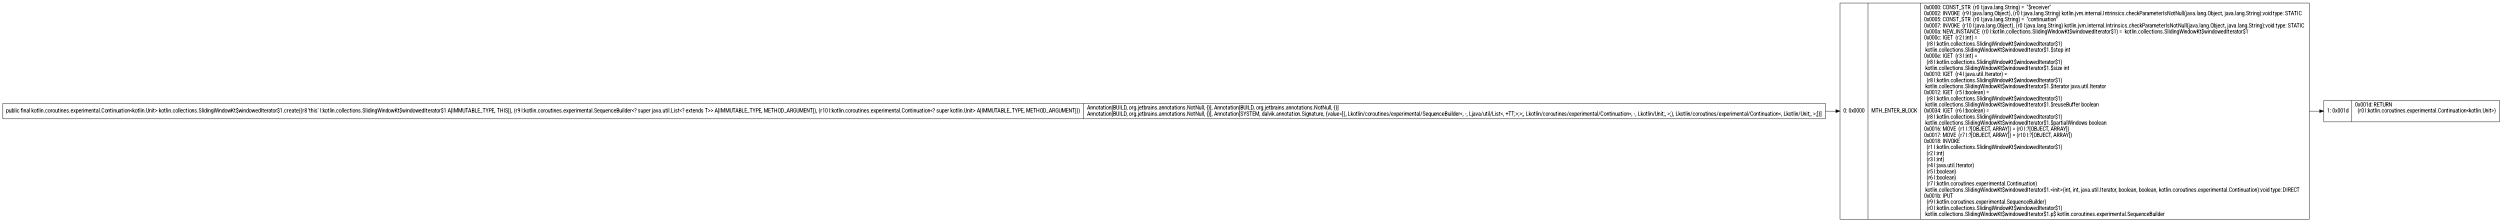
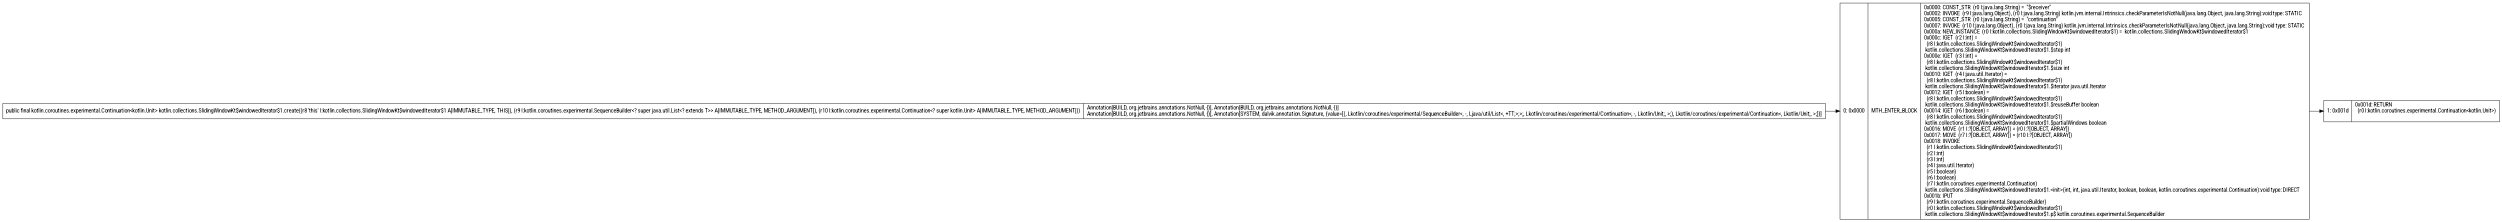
  digraph {
    rankdir=LR
    fontname="Roboto Condensed"
    node [shape=record fontname="Roboto Condensed"]
    edge [fontname="Roboto Condensed"]
-   n1 [label="{0\:\ 0x0000|MTH_ENTER_BLOCK\l|0x0000: CONST_STR  (r0 I:java.lang.String) =  \"$receiver\" \l0x0002: INVOKE  (r9 I:java.lang.Object), (r0 I:java.lang.String) kotlin.jvm.internal.Intrinsics.checkParameterIsNotNull(java.lang.Object, java.lang.String):void type: STATIC \l0x0005: CONST_STR  (r0 I:java.lang.String) =  \"continuation\" \l0x0007: INVOKE  (r10 I:java.lang.Object), (r0 I:java.lang.String) kotlin.jvm.internal.Intrinsics.checkParameterIsNotNull(java.lang.Object, java.lang.String):void type: STATIC \l0x000a: NEW_INSTANCE  (r0 I:kotlin.collections.SlidingWindowKt$windowedIterator$1) =  kotlin.collections.SlidingWindowKt$windowedIterator$1 \l0x000c: IGET  (r2 I:int) = \l  (r8 I:kotlin.collections.SlidingWindowKt$windowedIterator$1)\l kotlin.collections.SlidingWindowKt$windowedIterator$1.$step int \l0x000e: IGET  (r3 I:int) = \l  (r8 I:kotlin.collections.SlidingWindowKt$windowedIterator$1)\l kotlin.collections.SlidingWindowKt$windowedIterator$1.$size int \l0x0010: IGET  (r4 I:java.util.Iterator) = \l  (r8 I:kotlin.collections.SlidingWindowKt$windowedIterator$1)\l kotlin.collections.SlidingWindowKt$windowedIterator$1.$iterator java.util.Iterator \l0x0012: IGET  (r5 I:boolean) = \l  (r8 I:kotlin.collections.SlidingWindowKt$windowedIterator$1)\l kotlin.collections.SlidingWindowKt$windowedIterator$1.$reuseBuffer boolean \l0x0034: IGET  (r6 I:boolean) = \l  (r8 I:kotlin.collections.SlidingWindowKt$windowedIterator$1)\l kotlin.collections.SlidingWindowKt$windowedIterator$1.$partialWindows boolean \l0x0016: MOVE  (r1 I:?[OBJECT, ARRAY]) = (r0 I:?[OBJECT, ARRAY]) \l0x0017: MOVE  (r7 I:?[OBJECT, ARRAY]) = (r10 I:?[OBJECT, ARRAY]) \l0x0018: INVOKE  \l  (r1 I:kotlin.collections.SlidingWindowKt$windowedIterator$1)\l  (r2 I:int)\l  (r3 I:int)\l  (r4 I:java.util.Iterator)\l  (r5 I:boolean)\l  (r6 I:boolean)\l  (r7 I:kotlin.coroutines.experimental.Continuation)\l kotlin.collections.SlidingWindowKt$windowedIterator$1.\<init\>(int, int, java.util.Iterator, boolean, boolean, kotlin.coroutines.experimental.Continuation):void type: DIRECT \l0x001b: IPUT  \l  (r9 I:kotlin.coroutines.experimental.SequenceBuilder)\l  (r0 I:kotlin.collections.SlidingWindowKt$windowedIterator$1)\l kotlin.collections.SlidingWindowKt$windowedIterator$1.p$ kotlin.coroutines.experimental.SequenceBuilder \l}"]
+   n1 [label="{0\:\ 0x0000|MTH_ENTER_BLOCK\l|0x0000: CONST_STR  (r0 I:java.lang.String) =  \"$receiver\" \l0x0002: INVOKE  (r9 I:java.lang.Object), (r0 I:java.lang.String) kotlin.jvm.internal.Intrinsics.checkParameterIsNotNull(java.lang.Object, java.lang.String):void type: STATIC \l0x0005: CONST_STR  (r0 I:java.lang.String) =  \"continuation\" \l0x0007: INVOKE  (r10 I:java.lang.Object), (r0 I:java.lang.String) kotlin.jvm.internal.Intrinsics.checkParameterIsNotNull(java.lang.Object, java.lang.String):void type: STATIC \l0x000a: NEW_INSTANCE  (r0 I:kotlin.collections.SlidingWindowKt$windowedIterator$1) =  kotlin.collections.SlidingWindowKt$windowedIterator$1 \l0x000c: IGET  (r2 I:int) = \l  (r8 I:kotlin.collections.SlidingWindowKt$windowedIterator$1)\l kotlin.collections.SlidingWindowKt$windowedIterator$1.$step int \l0x000e: IGET  (r3 I:int) = \l  (r8 I:kotlin.collections.SlidingWindowKt$windowedIterator$1)\l kotlin.collections.SlidingWindowKt$windowedIterator$1.$size int \l0x0010: IGET  (r4 I:java.util.Iterator) = \l  (r8 I:kotlin.collections.SlidingWindowKt$windowedIterator$1)\l kotlin.collections.SlidingWindowKt$windowedIterator$1.$iterator java.util.Iterator \l0x0012: IGET  (r5 I:boolean) = \l  (r8 I:kotlin.collections.SlidingWindowKt$windowedIterator$1)\l kotlin.collections.SlidingWindowKt$windowedIterator$1.$reuseBuffer boolean \l0x0014: IGET  (r6 I:boolean) = \l  (r8 I:kotlin.collections.SlidingWindowKt$windowedIterator$1)\l kotlin.collections.SlidingWindowKt$windowedIterator$1.$partialWindows boolean \l0x0016: MOVE  (r1 I:?[OBJECT, ARRAY]) = (r0 I:?[OBJECT, ARRAY]) \l0x0017: MOVE  (r7 I:?[OBJECT, ARRAY]) = (r10 I:?[OBJECT, ARRAY]) \l0x0018: INVOKE  \l  (r1 I:kotlin.collections.SlidingWindowKt$windowedIterator$1)\l  (r2 I:int)\l  (r3 I:int)\l  (r4 I:java.util.Iterator)\l  (r5 I:boolean)\l  (r6 I:boolean)\l  (r7 I:kotlin.coroutines.experimental.Continuation)\l kotlin.collections.SlidingWindowKt$windowedIterator$1.\<init\>(int, int, java.util.Iterator, boolean, boolean, kotlin.coroutines.experimental.Continuation):void type: DIRECT \l0x001b: IPUT  \l  (r9 I:kotlin.coroutines.experimental.SequenceBuilder)\l  (r0 I:kotlin.collections.SlidingWindowKt$windowedIterator$1)\l kotlin.collections.SlidingWindowKt$windowedIterator$1.p$ kotlin.coroutines.experimental.SequenceBuilder \l}"]
    n2 [label="{1\:\ 0x001d|0x001d: RETURN  \l  (r0 I:kotlin.coroutines.experimental.Continuation\<kotlin.Unit\>)\l \l}"]
    n3 [label="{public final kotlin.coroutines.experimental.Continuation\<kotlin.Unit\> kotlin.collections.SlidingWindowKt$windowedIterator$1.create((r8 'this' I:kotlin.collections.SlidingWindowKt$windowedIterator$1 A[IMMUTABLE_TYPE, THIS]), (r9 I:kotlin.coroutines.experimental.SequenceBuilder\<? super java.util.List\<? extends T\>\> A[IMMUTABLE_TYPE, METHOD_ARGUMENT]), (r10 I:kotlin.coroutines.experimental.Continuation\<? super kotlin.Unit\> A[IMMUTABLE_TYPE, METHOD_ARGUMENT]))  | Annotation[BUILD, org.jetbrains.annotations.NotNull, \{\}], Annotation[BUILD, org.jetbrains.annotations.NotNull, \{\}]\lAnnotation[BUILD, org.jetbrains.annotations.NotNull, \{\}], Annotation[SYSTEM, dalvik.annotation.Signature, \{value=[(, Lkotlin\/coroutines\/experimental\/SequenceBuilder\<, \-, Ljava\/util\/List\<, +TT;\>;\>;, Lkotlin\/coroutines\/experimental\/Continuation\<, \-, Lkotlin\/Unit;, \>;), Lkotlin\/coroutines\/experimental\/Continuation\<, Lkotlin\/Unit;, \>;]\}]\l}"]
    n1 -> n2
    n3 -> n1
  }
